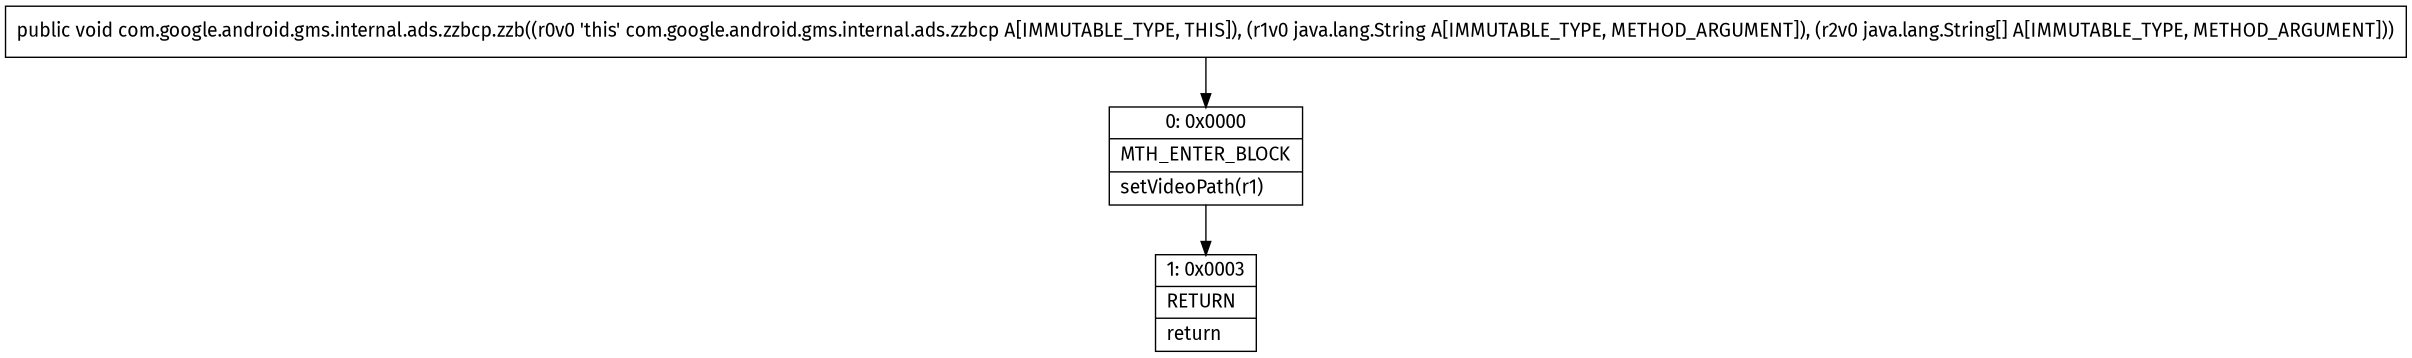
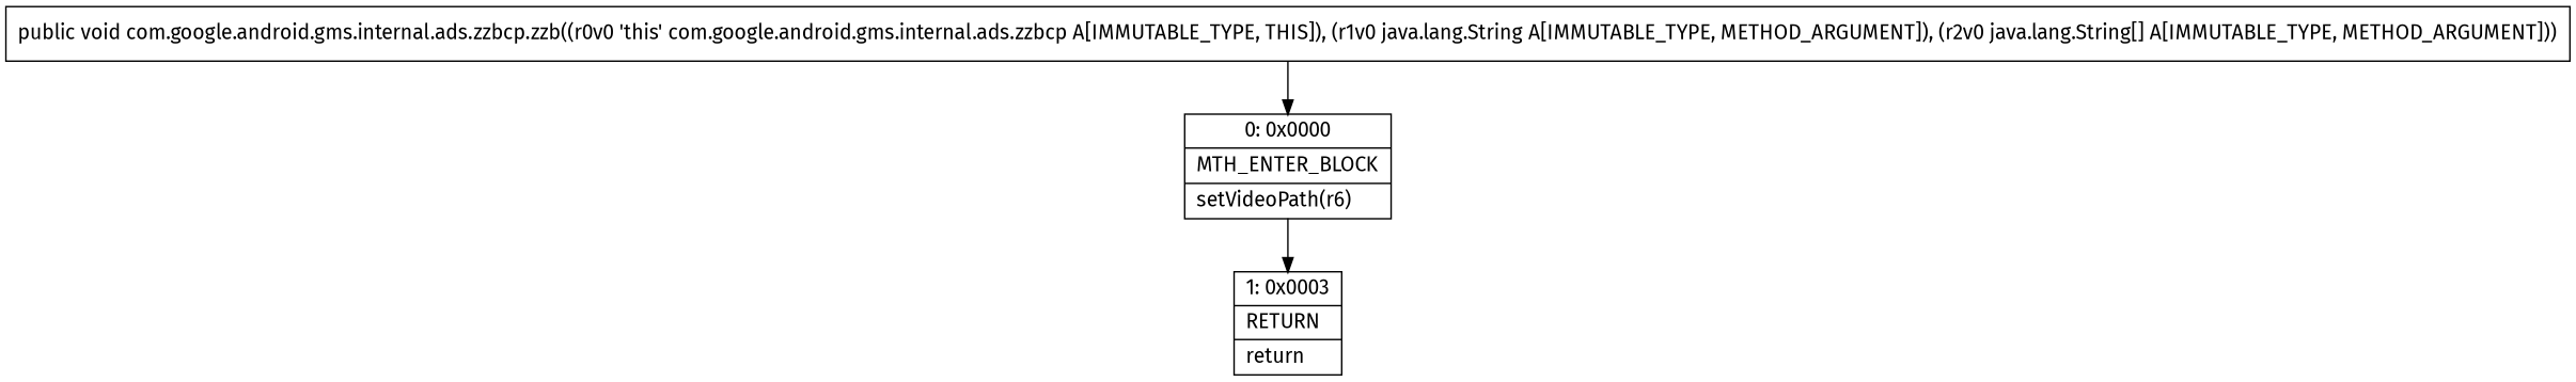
  digraph {
    fontname="Fira Sans"
    node [shape=record fontname="Fira Sans"]
    edge [fontname="Fira Sans"]
-   n1 [label="{0\:\ 0x0000|MTH_ENTER_BLOCK\l|setVideoPath(r1)\l}"]
+   n1 [label="{0\:\ 0x0000|MTH_ENTER_BLOCK\l|setVideoPath(r6)\l}"]
    n2 [label="{1\:\ 0x0003|RETURN\l|return\l}"]
    n3 [label="{public void com.google.android.gms.internal.ads.zzbcp.zzb((r0v0 'this' com.google.android.gms.internal.ads.zzbcp A[IMMUTABLE_TYPE, THIS]), (r1v0 java.lang.String A[IMMUTABLE_TYPE, METHOD_ARGUMENT]), (r2v0 java.lang.String[] A[IMMUTABLE_TYPE, METHOD_ARGUMENT])) }"]
    n1 -> n2
    n3 -> n1
  }
